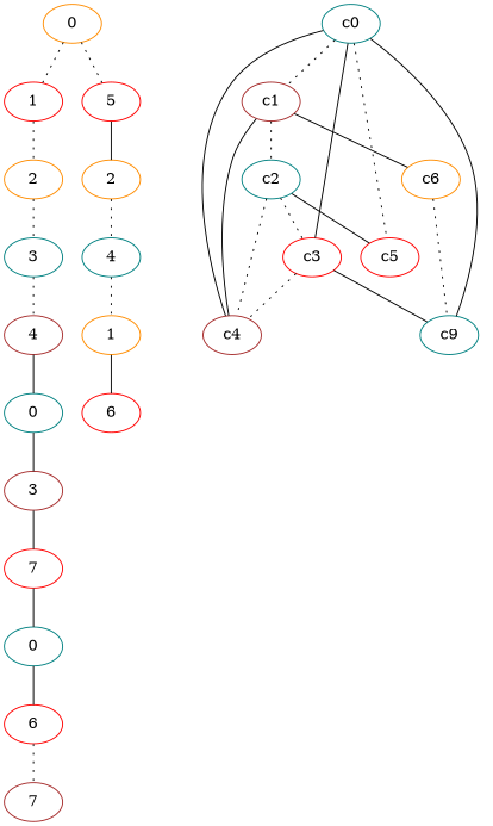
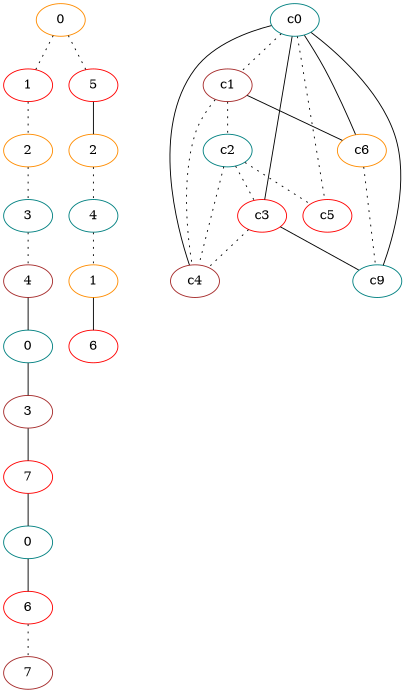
  graph {
    node [color=red]
    edge [style=dotted]
    n1 [color=darkorange label=0]
    n2 [label=1]
    n3 [label=5]
    n4 [color=darkorange label=2]
    n5 [color=darkorange label=2]
    n6 [color=teal label=3]
    n7 [color=brown label=4]
    n8 [color=teal label=0]
    n9 [color=brown label=3]
    n10 [label=7]
    n11 [color=teal label=0]
    n12 [label=6]
    n13 [color=brown label=7]
    n14 [color=teal label=4]
    n15 [color=darkorange label=1]
    n16 [label=6]
    c0 [color=teal]
    c1 [color=brown]
    c3
    c4 [color=brown]
    c5
    c6 [color=darkorange]
    n23 [color=teal label=c9]
    c2 [color=teal]
    n1 -- n2
    n1 -- n3
    n2 -- n4
    n3 -- n5 [style=""]
    n4 -- n6
    n5 -- n14
    n6 -- n7
    n7 -- n8 [style=""]
    n8 -- n9 [style=""]
    n9 -- n10 [style=""]
    n10 -- n11 [style=""]
    n11 -- n12 [style=""]
    n12 -- n13
    n14 -- n15
    n15 -- n16 [style=""]
    c0 -- c1
    c0 -- c3 [style=""]
    c0 -- c4 [style=""]
    c0 -- c5
+   c0 -- c6 [style=""]
    c0 -- n23 [style=""]
-   c1 -- c4 [style=solid]
+   c1 -- c4
    c1 -- c6 [style=""]
    c1 -- c2
    c3 -- c4
    c3 -- n23 [style=""]
    c6 -- n23
    c2 -- c3
    c2 -- c4
-   c2 -- c5 [style=""]
+   c2 -- c5
  }
